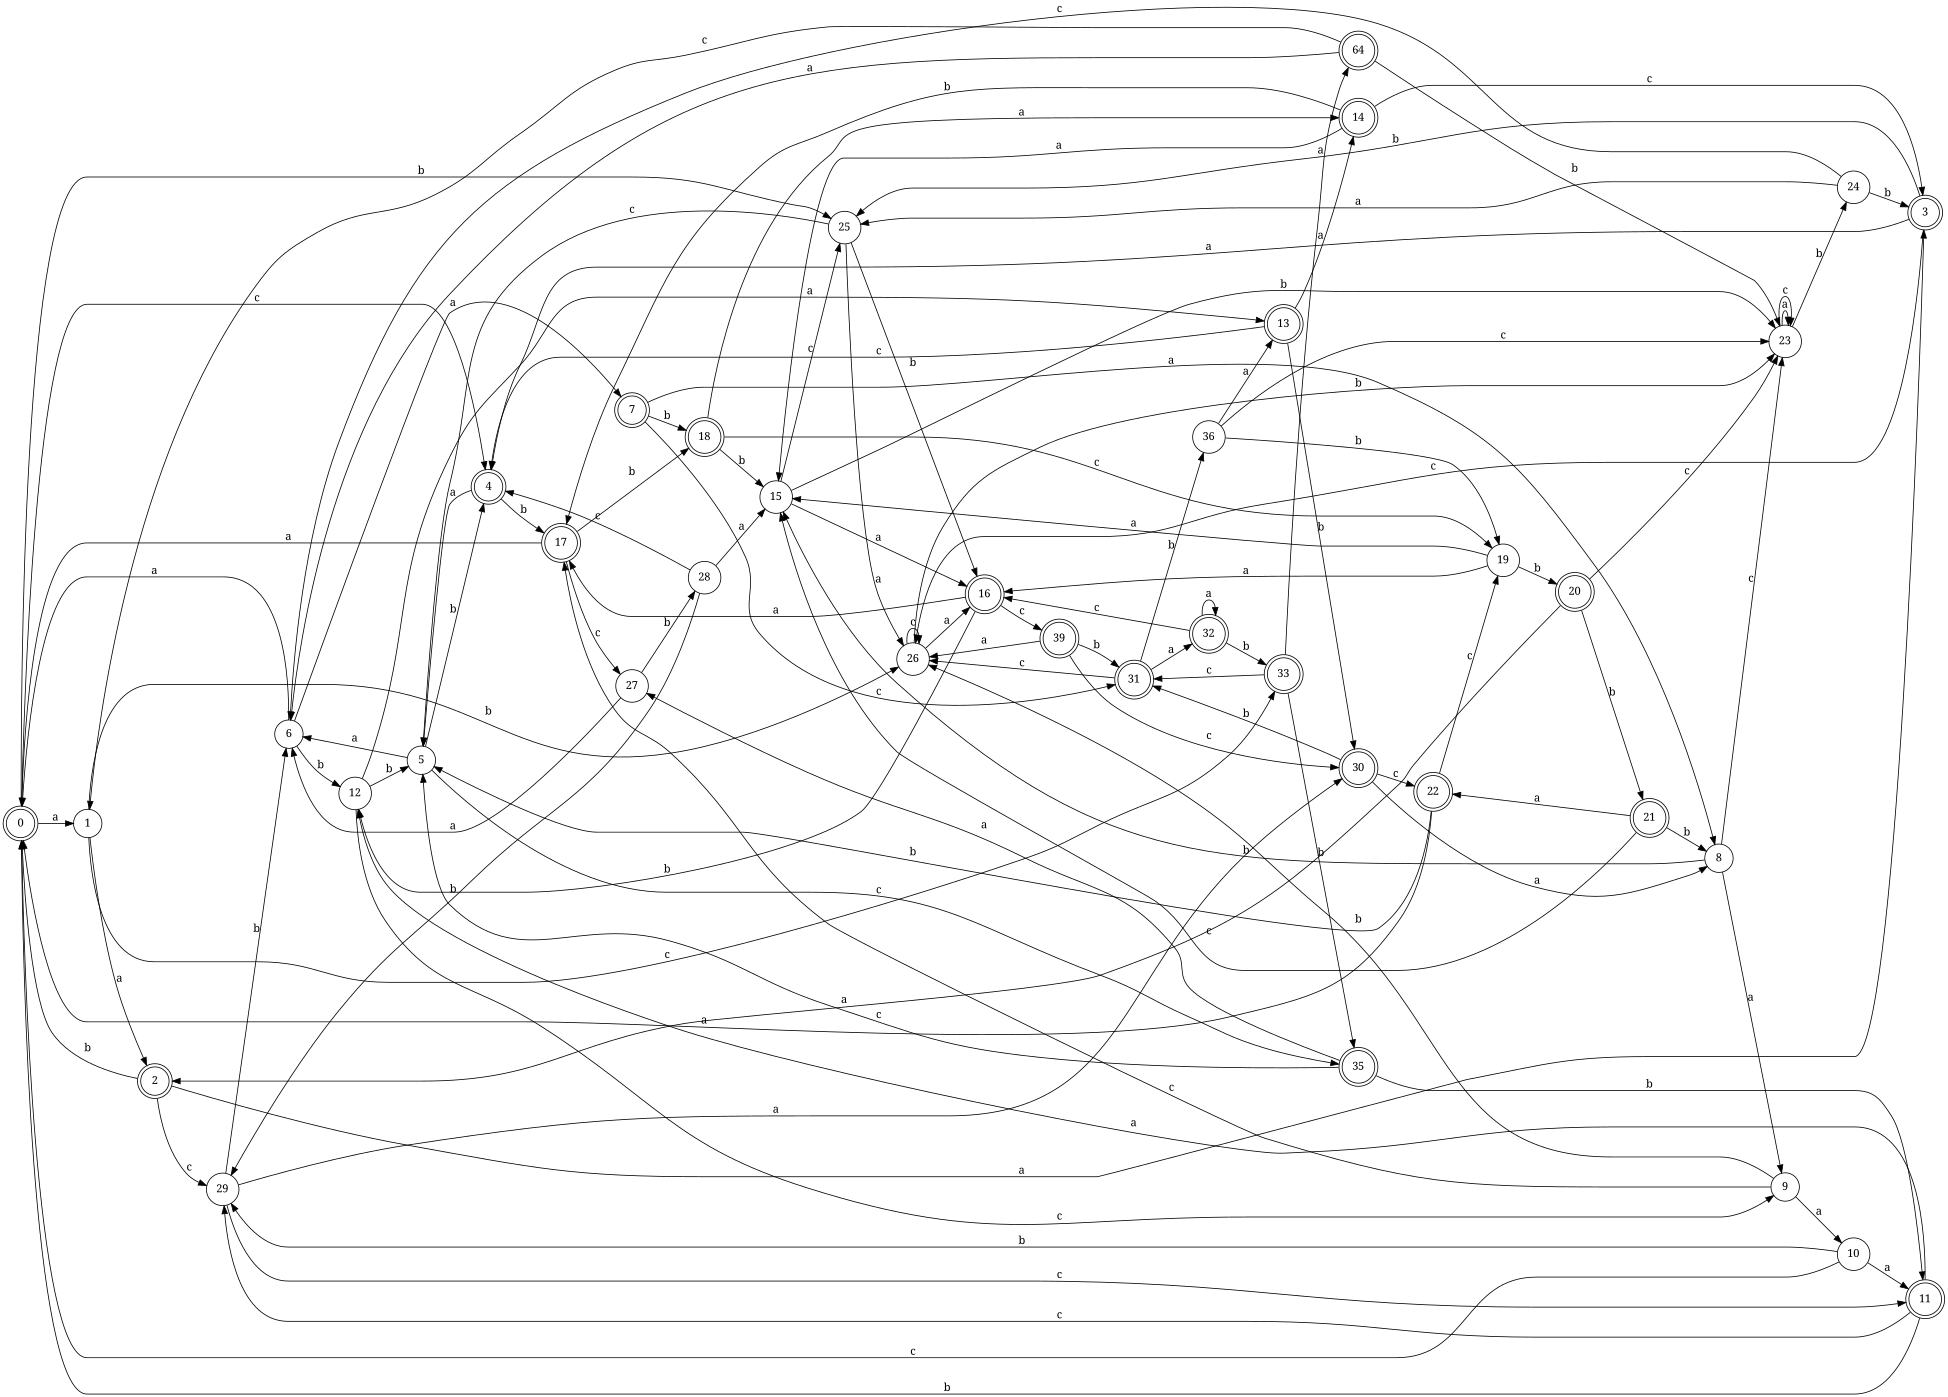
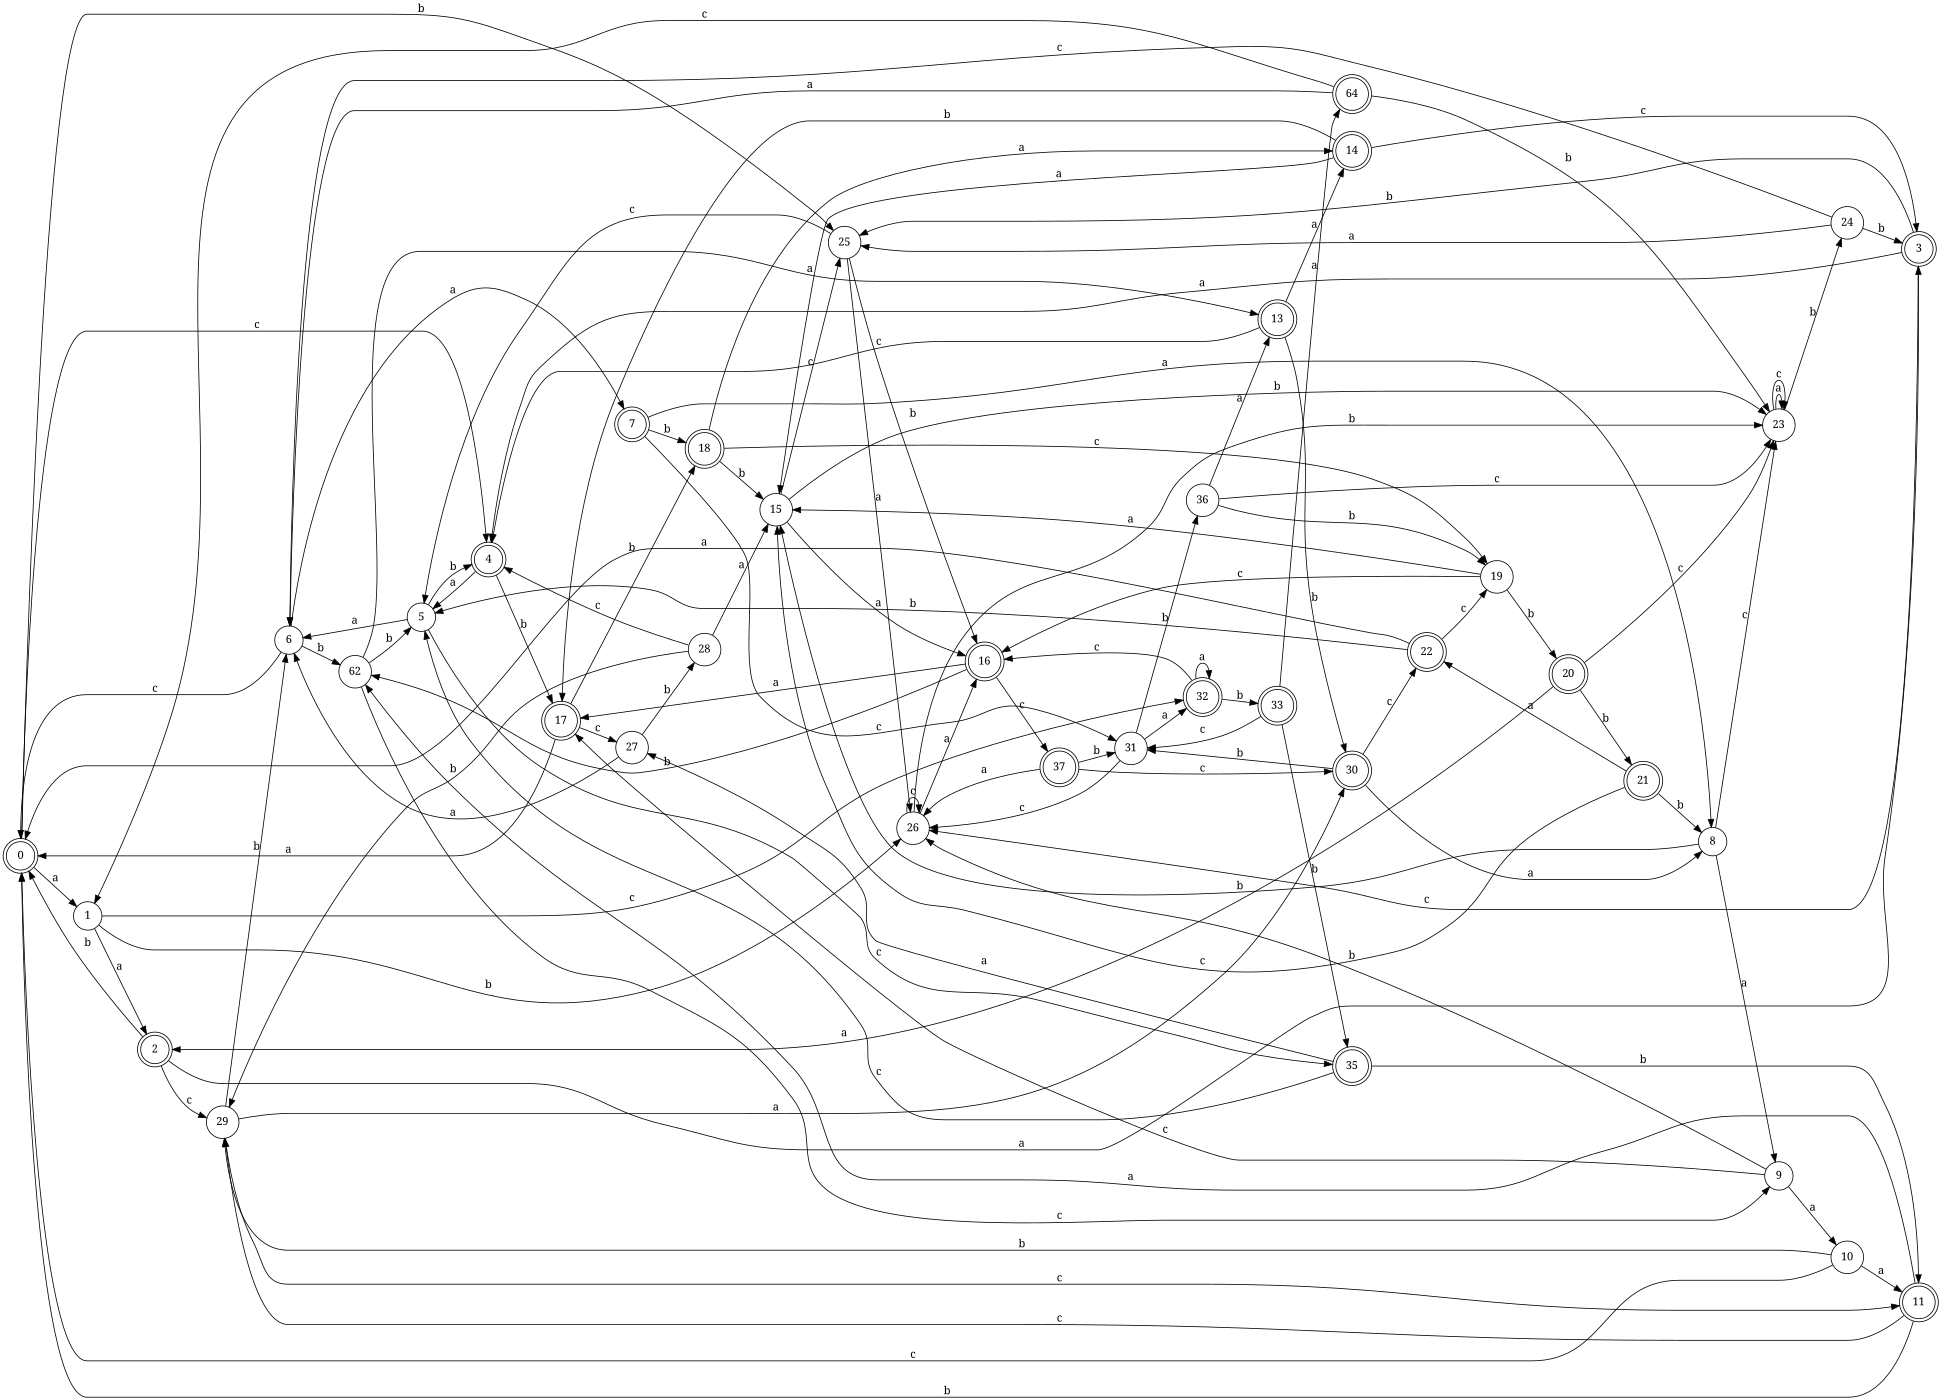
  digraph {
    fontname="Noto Serif"
    rankdir=LR
    node [color=black fillcolor=white fontname="Noto Serif" shape=doublecircle style="rounded,filled"]
    edge [fontname="Noto Serif"]
    n1 [label=0]
    n2 [label=1 shape=circle style=filled]
    n3 [label=4]
    n4 [label=25 shape=circle style=filled]
    n5 [label=2]
    n6 [label=26 shape=circle style=filled]
    n7 [label=32]
    n8 [label=5 shape=circle style=filled]
    n9 [label=17]
    n10 [label=16]
    n11 [label=3]
    n12 [label=29 shape=circle style=filled]
    n13 [label=23 shape=circle style=filled]
    n14 [label=33]
    n15 [label=6 shape=circle style=filled]
    n16 [label=11]
    n17 [label=30]
    n18 [label=35]
    n19 [label=18]
    n20 [label=27 shape=circle style=filled]
    n21 [label=7]
-   n22 [label=12 shape=circle style=filled]
+   n22 [label=62 shape=circle style=filled]
    n23 [label=8 shape=circle style=filled]
-   n24 [label=31 style=filled]
+   n24 [label=31 shape=circle style=filled]
    n25 [label=9 shape=circle style=filled]
    n26 [label=13]
    n27 [label=15 shape=circle style=filled]
    n28 [label=14]
    n29 [label=19 shape=circle]
    n30 [label=36 shape=circle style=filled]
    n31 [label=10 shape=circle style=filled]
    n32 [label=24 shape=circle style=filled]
    n33 [label=22]
-   n34 [label=39]
+   n34 [label=37]
    n35 [label=28 shape=circle style=filled]
    n36 [label=20]
    n37 [label=21]
    n38 [label=64]
    n1 -> n2 [label=a]
    n1 -> n3 [label=c]
    n1 -> n4 [label=b]
    n2 -> n5 [label=a]
    n2 -> n6 [label=b]
-   n2 -> n14 [label=c]
+   n2 -> n7 [label=c]
    n3 -> n8 [label=a]
    n3 -> n9 [label=b]
    n4 -> n6 [label=a]
    n4 -> n8 [label=c]
    n4 -> n10 [label=b]
    n5 -> n1 [label=b]
    n5 -> n11 [label=a]
    n5 -> n12 [label=c]
    n6 -> n6 [label=c]
    n6 -> n10 [label=a]
    n6 -> n13 [label=b]
    n7 -> n7 [label=a]
    n7 -> n10 [label=c]
    n7 -> n14 [label=b]
    n8 -> n3 [label=b]
    n8 -> n15 [label=a]
    n8 -> n18 [label=c]
    n9 -> n1 [label=a]
    n9 -> n19 [label=b]
    n9 -> n20 [label=c]
    n10 -> n9 [label=a]
    n10 -> n22 [label=b]
    n10 -> n34 [label=c]
    n11 -> n3 [label=a]
    n11 -> n4 [label=b]
    n11 -> n6 [label=c]
    n12 -> n15 [label=b]
    n12 -> n16 [label=c]
    n12 -> n17 [label=a]
    n13 -> n13 [label=a]
    n13 -> n13 [label=c]
    n13 -> n32 [label=b]
    n14 -> n18 [label=b]
    n14 -> n24 [label=c]
    n14 -> n38 [label=a]
-   n15 -> n1 [label=a]
+   n15 -> n1 [label=c]
    n15 -> n21 [label=a]
    n15 -> n22 [label=b]
    n16 -> n1 [label=b]
    n16 -> n12 [label=c]
    n16 -> n22 [label=a]
    n17 -> n23 [label=a]
    n17 -> n24 [label=b]
    n17 -> n33 [label=c]
    n18 -> n8 [label=c]
    n18 -> n16 [label=b]
    n18 -> n20 [label=a]
    n19 -> n27 [label=b]
    n19 -> n28 [label=a]
    n19 -> n29 [label=c]
    n20 -> n15 [label=a]
    n20 -> n35 [label=b]
    n21 -> n19 [label=b]
    n21 -> n23 [label=a]
    n21 -> n24 [label=c]
    n22 -> n8 [label=b]
    n22 -> n25 [label=c]
    n22 -> n26 [label=a]
    n23 -> n13 [label=c]
    n23 -> n25 [label=a]
    n23 -> n27 [label=b]
    n24 -> n6 [label=c]
    n24 -> n7 [label=a]
    n24 -> n30 [label=b]
    n25 -> n6 [label=b]
    n25 -> n9 [label=c]
    n25 -> n31 [label=a]
    n26 -> n3 [label=c]
    n26 -> n17 [label=b]
    n26 -> n28 [label=a]
    n27 -> n4 [label=c]
    n27 -> n10 [label=a]
    n27 -> n13 [label=b]
    n28 -> n9 [label=b]
    n28 -> n11 [label=c]
    n28 -> n27 [label=a]
-   n29 -> n10 [label=a]
+   n29 -> n10 [label=c]
    n29 -> n27 [label=a]
    n29 -> n36 [label=b]
    n30 -> n13 [label=c]
    n30 -> n26 [label=a]
    n30 -> n29 [label=b]
    n31 -> n1 [label=c]
    n31 -> n12 [label=b]
    n31 -> n16 [label=a]
    n32 -> n4 [label=a]
    n32 -> n11 [label=b]
    n32 -> n15 [label=c]
    n33 -> n1 [label=a]
    n33 -> n8 [label=b]
    n33 -> n29 [label=c]
    n34 -> n6 [label=a]
    n34 -> n17 [label=c]
    n34 -> n24 [label=b]
    n35 -> n3 [label=c]
    n35 -> n12 [label=b]
    n35 -> n27 [label=a]
    n36 -> n5 [label=a]
    n36 -> n13 [label=c]
    n36 -> n37 [label=b]
    n37 -> n23 [label=b]
    n37 -> n27 [label=c]
    n37 -> n33 [label=a]
    n38 -> n2 [label=c]
    n38 -> n13 [label=b]
    n38 -> n15 [label=a]
  }
